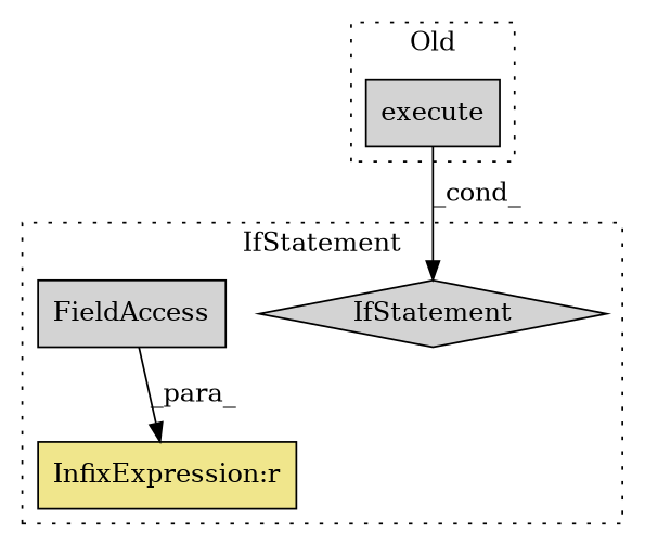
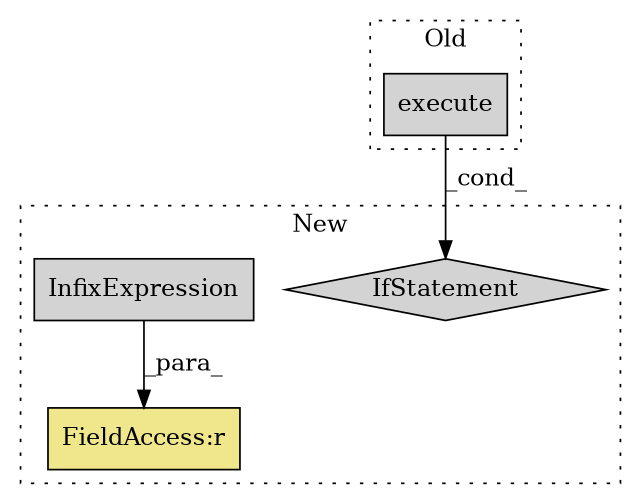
  digraph {
    node [fillcolor=lightgrey shape=box style=filled]
    n1 [a=25 l="4,2" label=IfStatement s="1869,1886" shape=diamond]
-   n2 [a=27 fillcolor=khaki l=4 label="InfixExpression:r" s=1878]
-   n3 [a=22 l=5 label=FieldAccess s=1873]
+   n2 [a=27 fillcolor=khaki l=4 label="FieldAccess:r" s=1878]
+   n3 [a=22 l=5 label=InfixExpression s=1873]
    n4 [a=32 l="8,1" label=execute s="2291,2319"]
    subgraph cluster_1 {
-     label=IfStatement
+     label=New
      style=dotted
      n1
      n2
      n3
    }
    subgraph cluster_2 {
      label=Old
      style=dotted
      n4
    }
    n3 -> n2 [label=_para_]
    n4 -> n1 [label=_cond_]
  }
